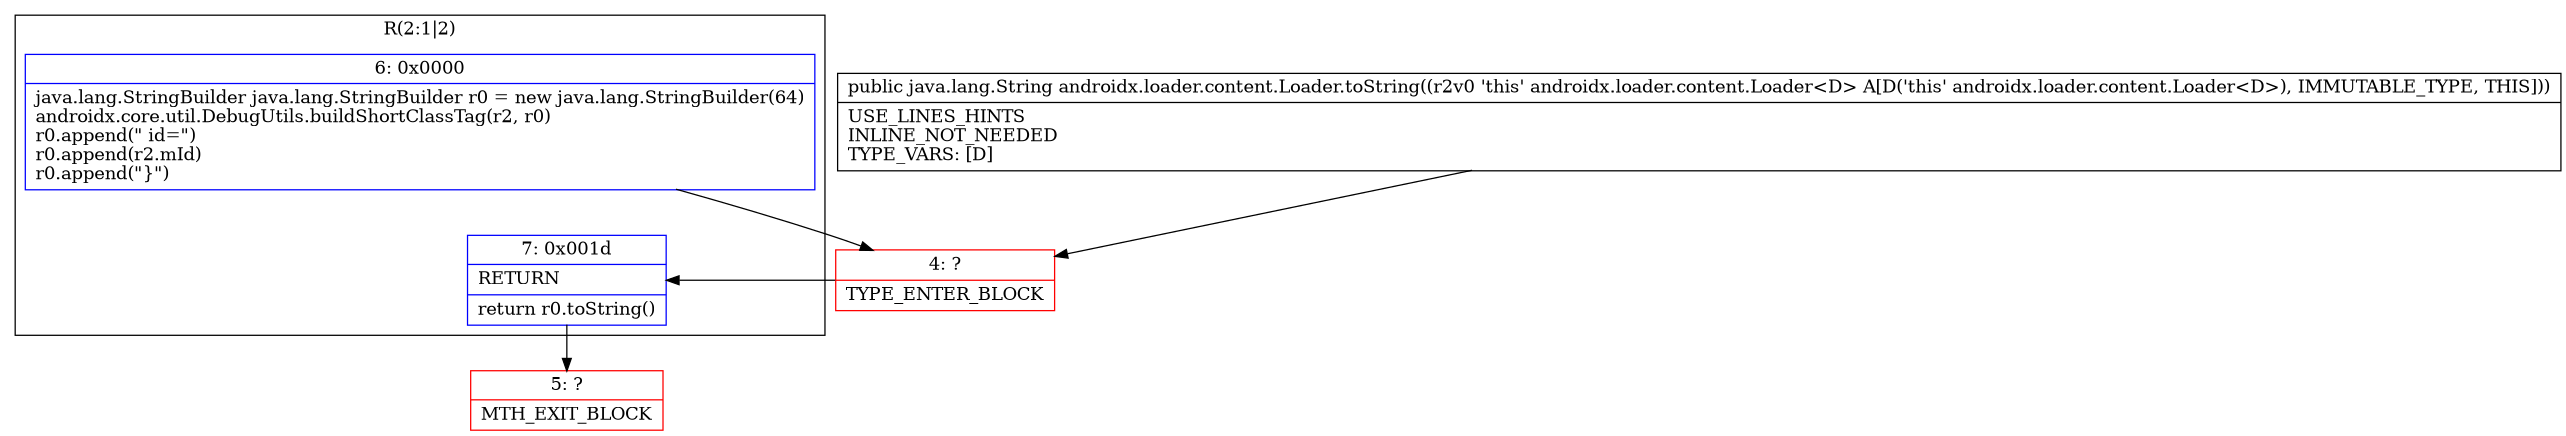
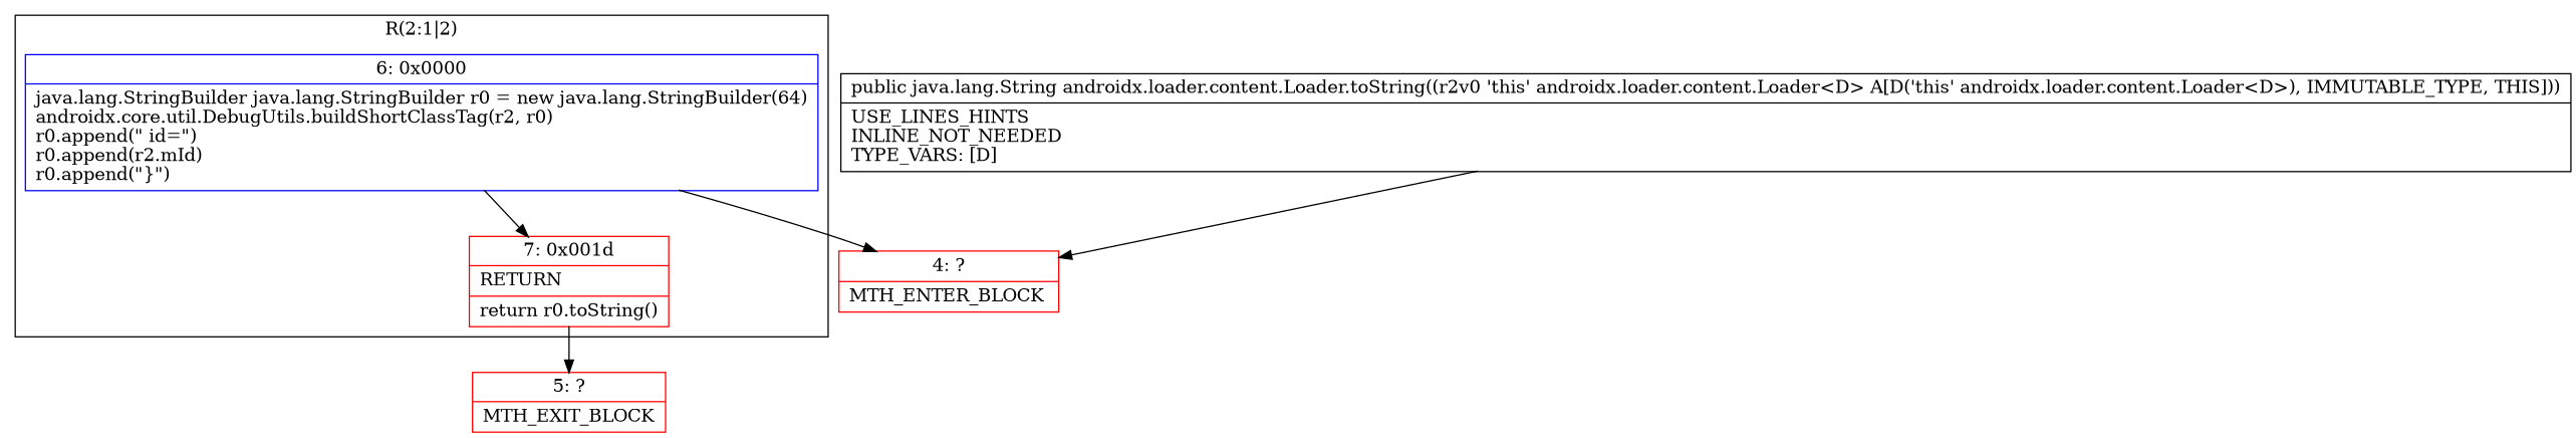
  digraph {
    node [color=blue shape=record]
    n1 [label="{6\:\ 0x0000|java.lang.StringBuilder java.lang.StringBuilder r0 = new java.lang.StringBuilder(64)\landroidx.core.util.DebugUtils.buildShortClassTag(r2, r0)\lr0.append(\" id=\")\lr0.append(r2.mId)\lr0.append(\"\}\")\l}"]
-   n2 [label="{7\:\ 0x001d|RETURN\l|return r0.toString()\l}"]
-   n3 [color=red label="{4\:\ ?|TYPE_ENTER_BLOCK\l}"]
+   n2 [color=red label="{7\:\ 0x001d|RETURN\l|return r0.toString()\l}"]
+   n3 [color=red label="{4\:\ ?|MTH_ENTER_BLOCK\l}"]
    n4 [color=red label="{5\:\ ?|MTH_EXIT_BLOCK\l}"]
    n5 [label="{public java.lang.String androidx.loader.content.Loader.toString((r2v0 'this' androidx.loader.content.Loader\<D\> A[D('this' androidx.loader.content.Loader\<D\>), IMMUTABLE_TYPE, THIS]))  | USE_LINES_HINTS\lINLINE_NOT_NEEDED\lTYPE_VARS: [D]\l}" color=""]
    subgraph cluster_1 {
      label="R(2:1|2)"
      n1
      n2
    }
-   n3 -> n2
+   n1 -> n2
    n1 -> n3
    n2 -> n4
    n5 -> n3
  }
